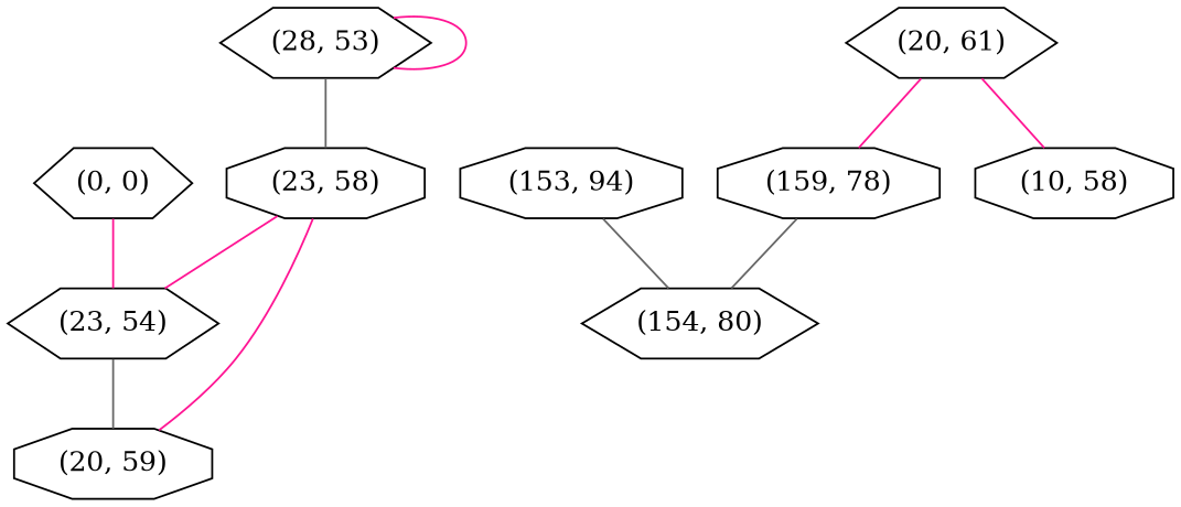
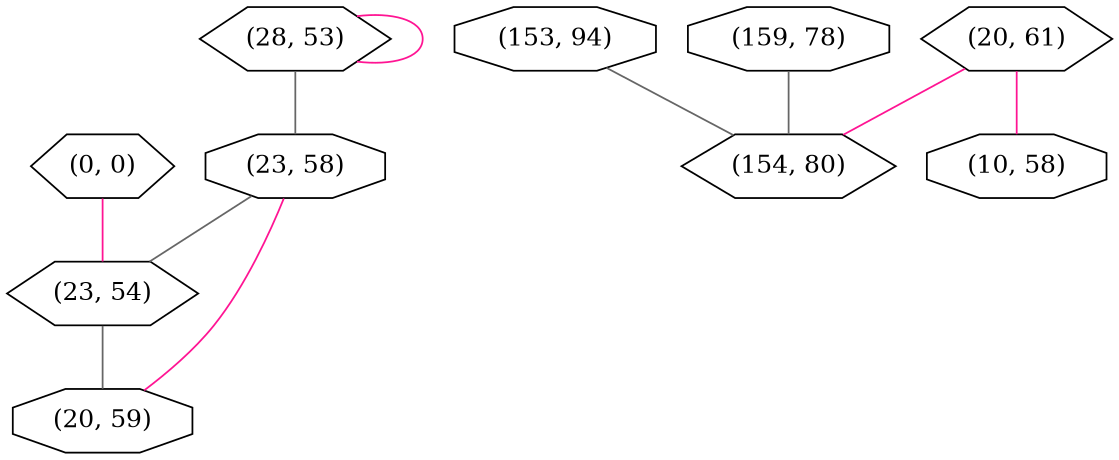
  graph {
    node [shape=hexagon]
    edge [color=deeppink weight=1]
    "(28, 53)"
    "(23, 58)" [shape=octagon]
    "(23, 54)"
    "(20, 59)" [shape=octagon]
    "(0, 0)"
    "(153, 94)" [shape=octagon]
    "(154, 80)"
    "(159, 78)" [shape=octagon]
    "(20, 61)"
    "(10, 58)" [shape=octagon]
    "(28, 53)" -- "(28, 53)" [weight=2]
    "(28, 53)" -- "(23, 58)" [color=gray40]
-   "(23, 58)" -- "(23, 54)"
+   "(23, 58)" -- "(23, 54)" [color=gray40]
    "(23, 58)" -- "(20, 59)"
    "(23, 54)" -- "(20, 59)" [color=gray40 weight=2]
    "(0, 0)" -- "(23, 54)" [weight=4]
    "(153, 94)" -- "(154, 80)" [color=gray40]
    "(159, 78)" -- "(154, 80)" [color=gray40]
-   "(20, 61)" -- "(159, 78)"
+   "(20, 61)" -- "(154, 80)"
    "(20, 61)" -- "(10, 58)"
  }
